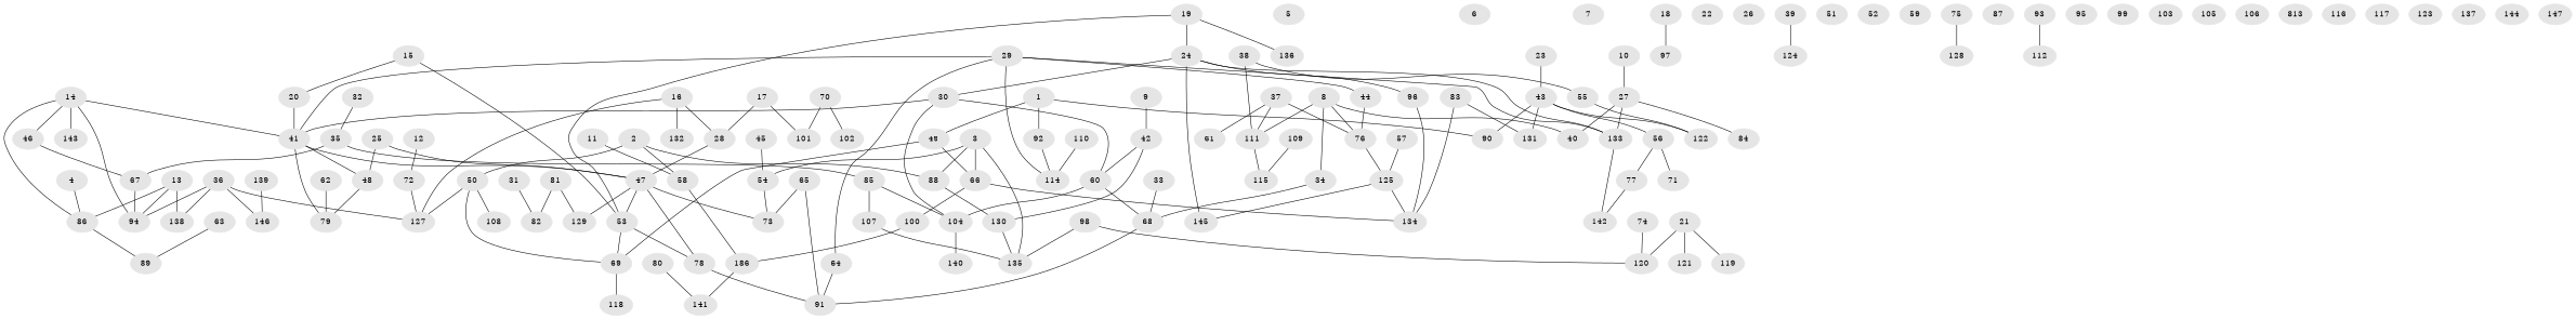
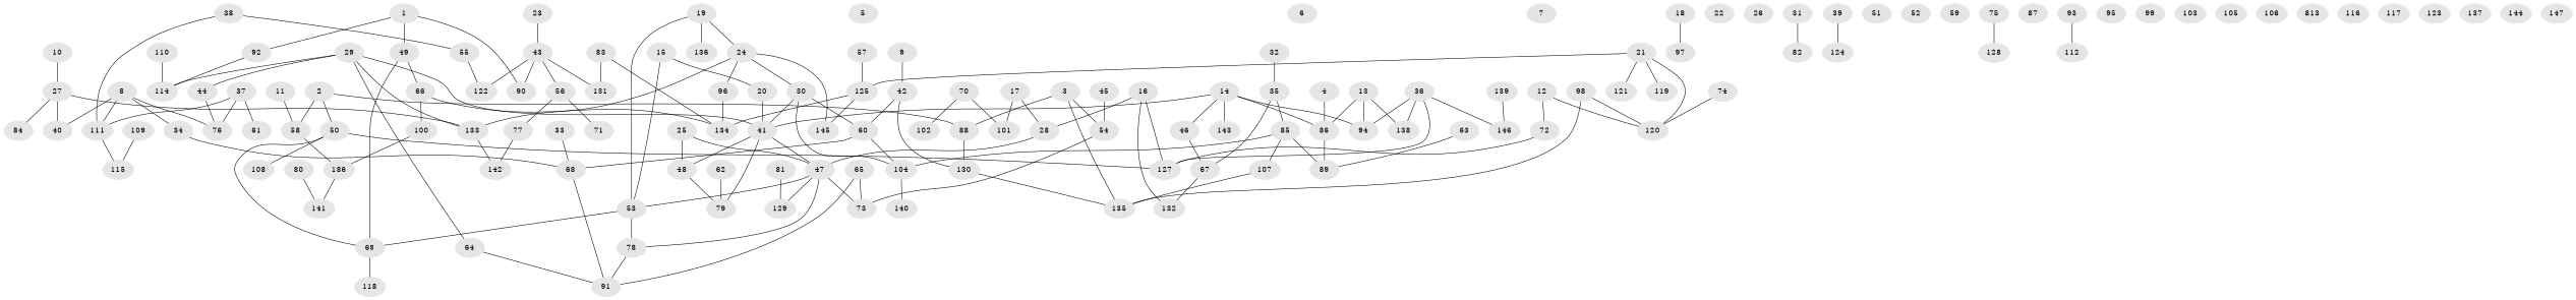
  graph {
    node [color=gray90 style=filled]
    1
    49
    90
    92
    66
    69
    114
    2
    50
    58
    88
    127
    108
    n14 [label=186]
    130
    3
    54
    135
    73
    100
    134
    4
    86
    89
    5
    6
    7
    8
    34
    40
    76
    111
    68
    125
    115
    9
    42
    60
    10
    27
    133
    84
    11
    12
    72
    120
    13
    94
    138
    14
    41
    46
    143
    47
    48
    79
    67
    15
    20
    53
    78
    16
    28
    132
    17
    101
    18
    97
    19
    24
    136
    30
    96
    145
    21
    119
    121
    22
    23
    43
    56
    122
    131
    104
    142
    25
    129
    26
    29
    44
    64
    91
    140
    31
    82
    32
    35
    85
    33
    107
    36
    146
    37
    61
    38
    55
    39
    124
    71
    77
    45
    118
    51
    52
    57
    141
    59
    62
    63
    65
    70
    102
    74
    75
    128
    80
    81
    83
    87
    93
    112
    95
    98
    99
    103
    105
    106
    109
    110
    n140 [label=813]
    116
    117
    123
    137
    139
    144
    147
    1 -- 49
    1 -- 90
    1 -- 92
    49 -- 66
    49 -- 69
    92 -- 114
    66 -- 100
    66 -- 134
    69 -- 118
    2 -- 50
    2 -- 58
    2 -- 88
    50 -- 69
    50 -- 127
    50 -- 108
    58 -- n14
    88 -- 130
    n14 -- 141
    130 -- 135
-   3 -- 66
    3 -- 88
    3 -- 54
    3 -- 135
    54 -- 73
    100 -- n14
    4 -- 86
    86 -- 89
    8 -- 34
    8 -- 40
    8 -- 76
    8 -- 111
    34 -- 68
-   76 -- 125
+   21 -- 125
    111 -- 115
    68 -- 91
    125 -- 134
    125 -- 145
    9 -- 42
    42 -- 130
    42 -- 60
    60 -- 68
    60 -- 104
    10 -- 27
    27 -- 40
    27 -- 133
    27 -- 84
    133 -- 142
    11 -- 58
    12 -- 72
+   12 -- 120
    72 -- 127
    13 -- 86
    13 -- 94
    13 -- 138
    14 -- 86
    14 -- 94
    14 -- 41
    14 -- 46
    14 -- 143
    41 -- 47
    41 -- 48
    41 -- 79
    46 -- 67
    47 -- 73
    47 -- 53
    47 -- 78
    47 -- 129
    48 -- 79
-   67 -- 94
+   67 -- 132
    15 -- 20
    15 -- 53
    20 -- 41
    53 -- 69
    53 -- 78
    78 -- 91
    16 -- 127
    16 -- 28
    16 -- 132
    28 -- 47
    17 -- 28
    17 -- 101
    18 -- 97
    19 -- 53
    19 -- 24
    19 -- 136
    24 -- 133
    24 -- 30
    24 -- 96
    24 -- 145
    30 -- 60
    30 -- 41
    30 -- 104
    96 -- 134
    21 -- 120
    21 -- 119
    21 -- 121
    23 -- 43
    43 -- 90
    43 -- 56
    43 -- 122
    43 -- 131
    56 -- 71
    56 -- 77
    104 -- 140
    25 -- 47
    25 -- 48
    29 -- 114
    29 -- 133
    29 -- 41
    29 -- 44
    29 -- 64
    44 -- 76
    64 -- 91
    31 -- 82
    32 -- 35
    35 -- 67
    35 -- 85
+   85 -- 89
    85 -- 104
    85 -- 107
    33 -- 68
    107 -- 135
    36 -- 127
    36 -- 94
    36 -- 138
    36 -- 146
    37 -- 76
    37 -- 111
    37 -- 61
    38 -- 111
    38 -- 55
    55 -- 122
    39 -- 124
    77 -- 142
    45 -- 54
    57 -- 125
    62 -- 79
    63 -- 89
    65 -- 73
    65 -- 91
    70 -- 101
    70 -- 102
    74 -- 120
    75 -- 128
    80 -- 141
    81 -- 129
-   81 -- 82
    83 -- 134
    83 -- 131
    93 -- 112
    98 -- 135
    98 -- 120
    109 -- 115
    110 -- 114
    139 -- 146
  }
